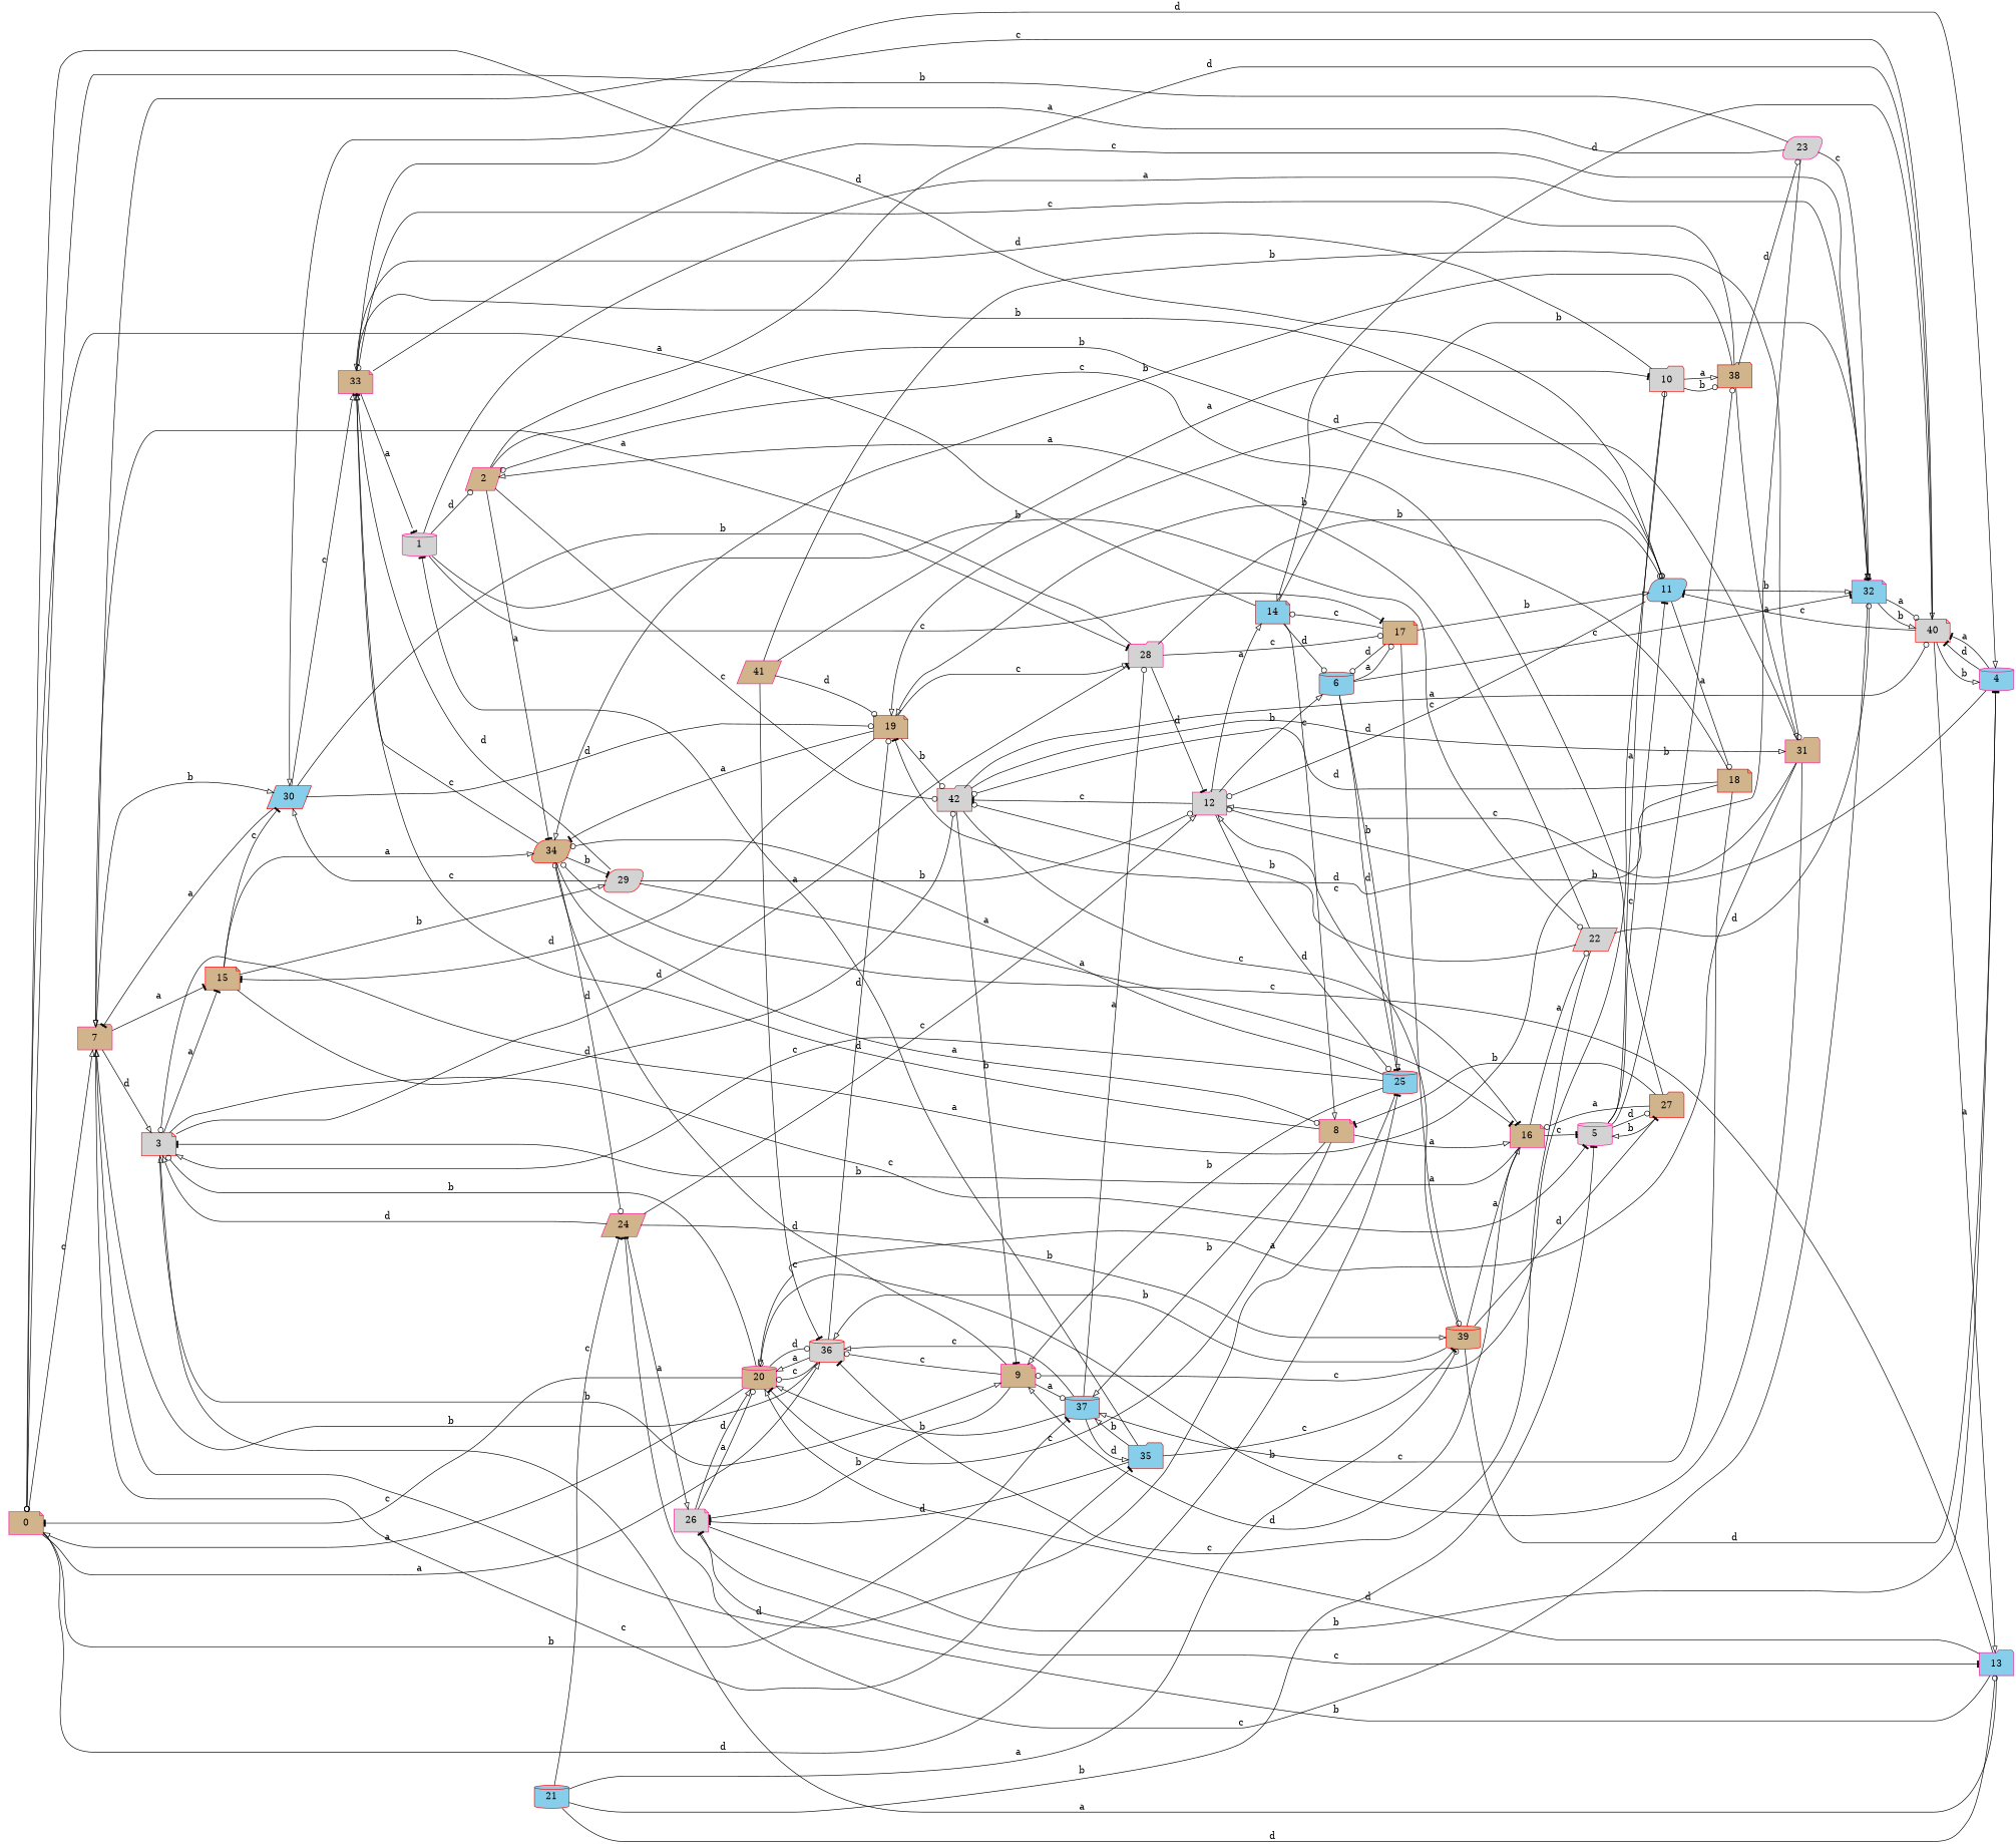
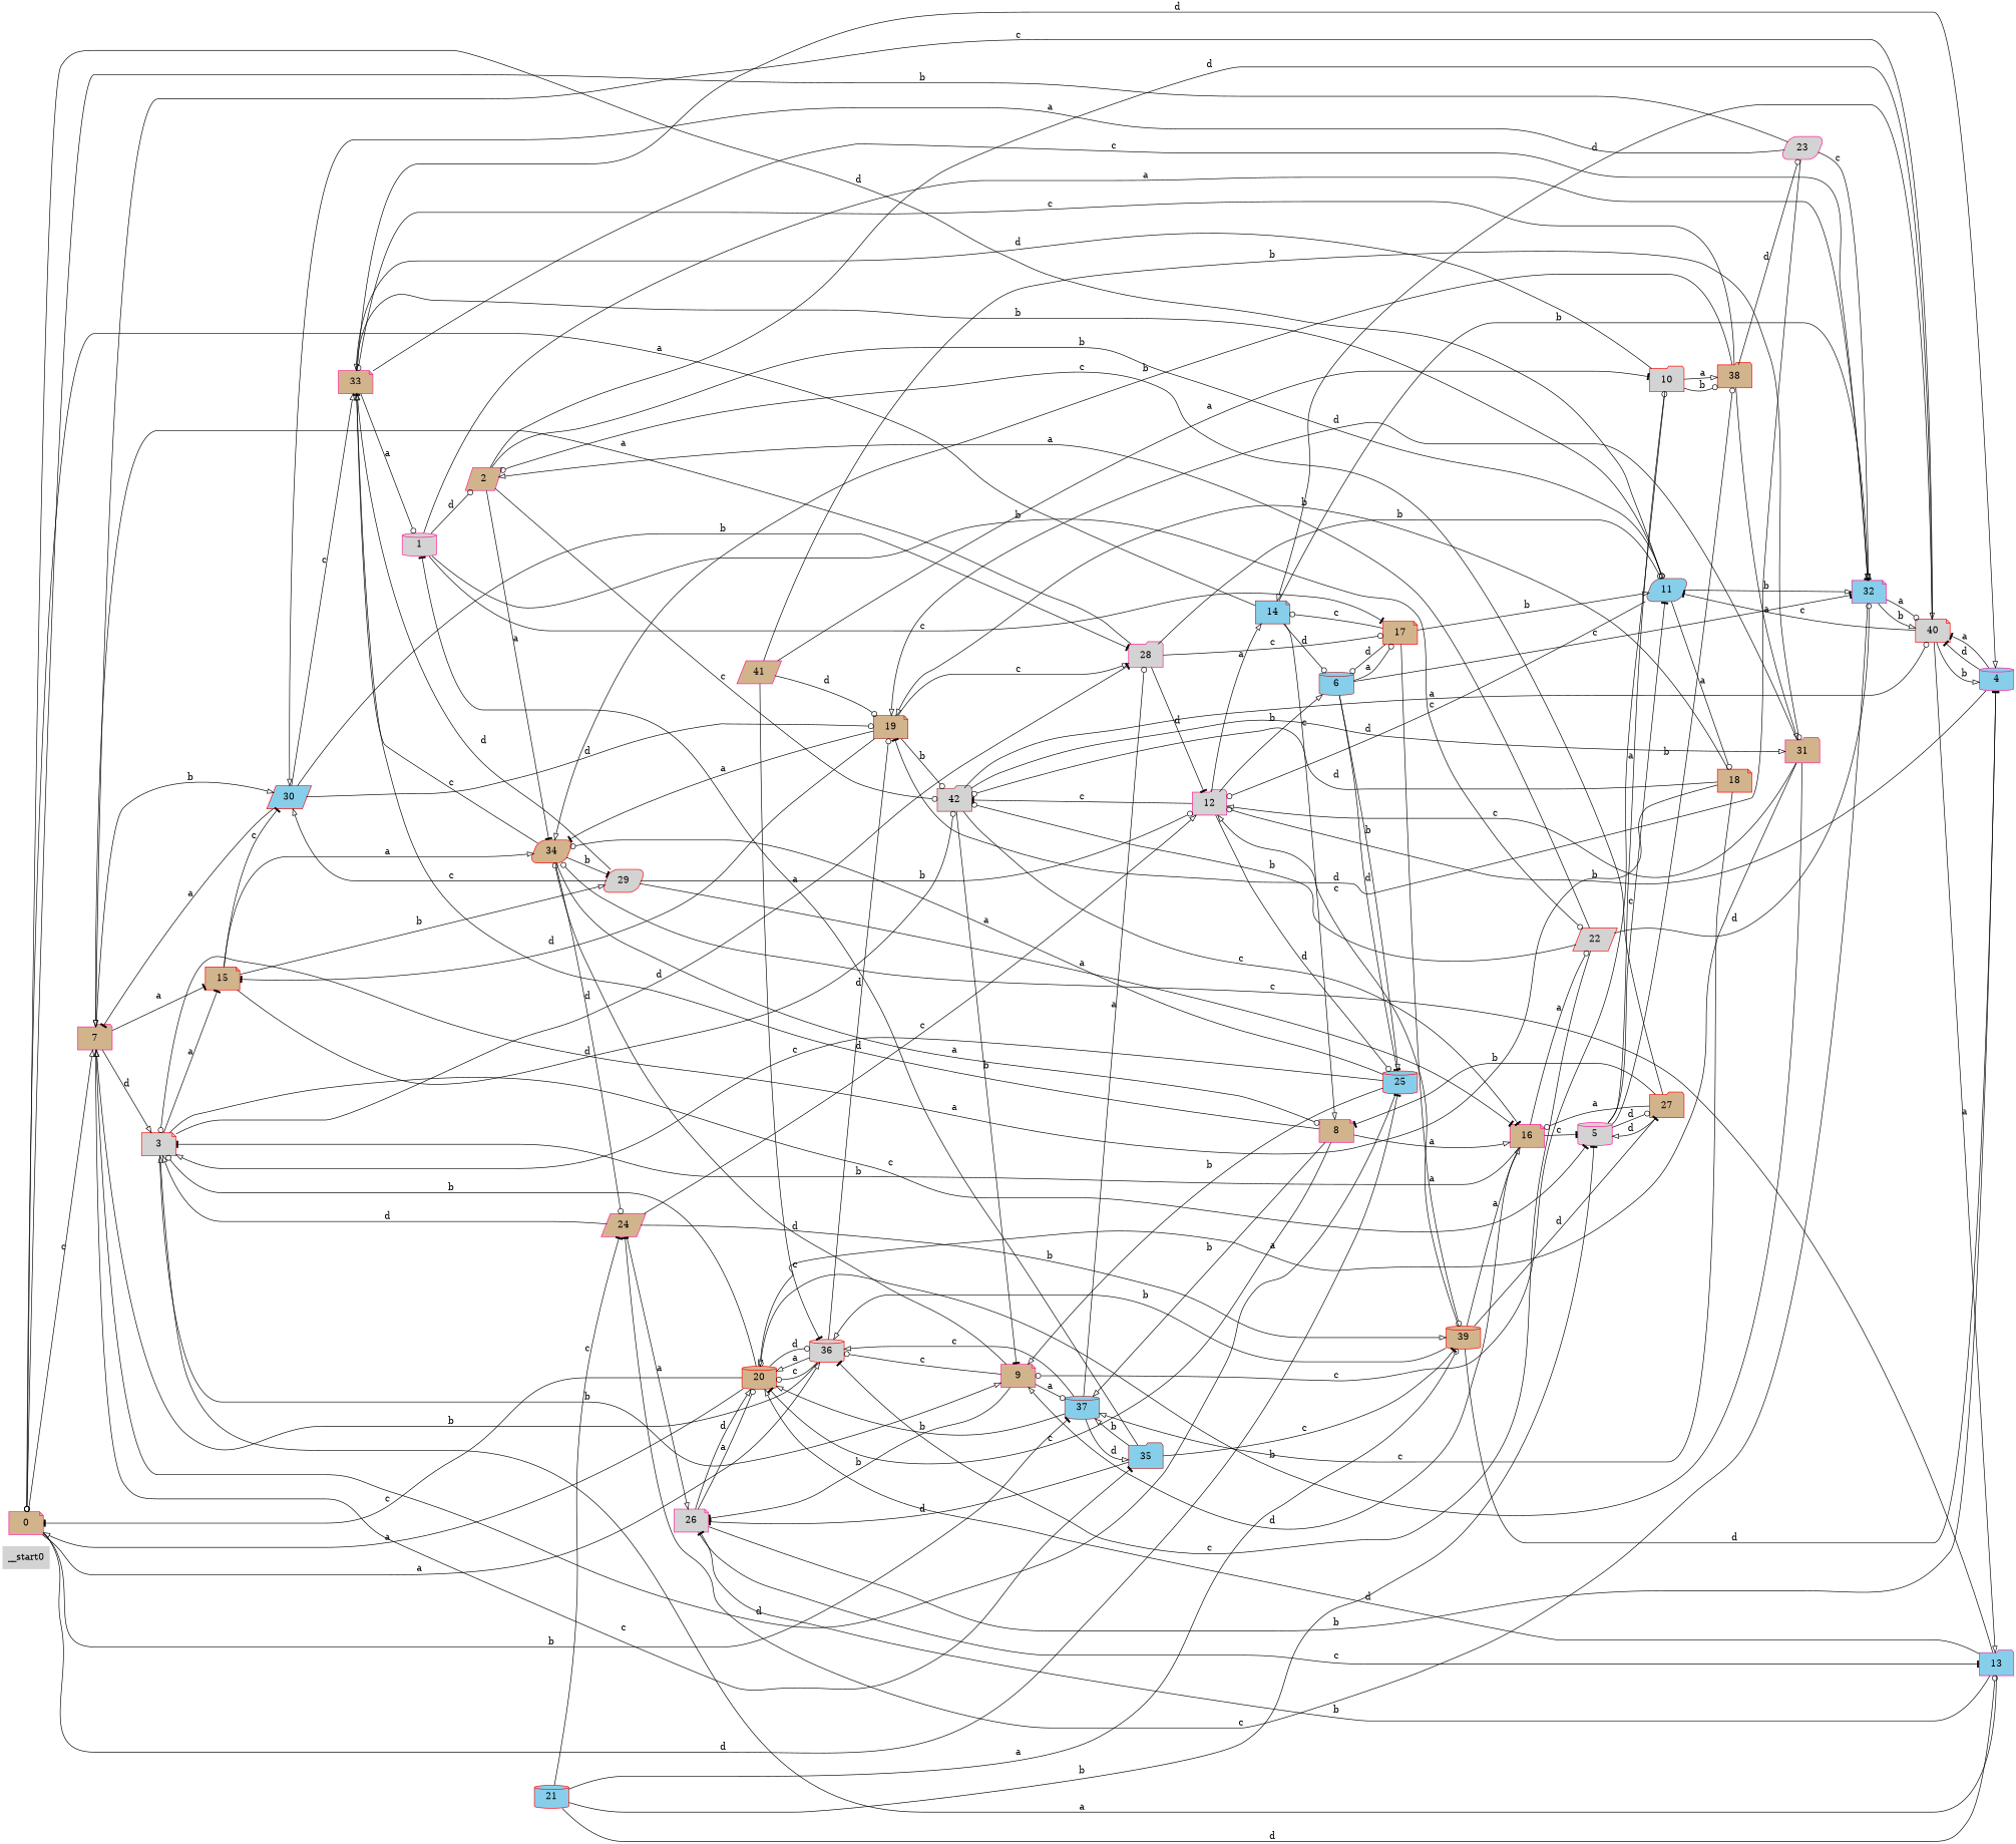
  digraph {
    rankdir=LR
    node [color=deeppink fillcolor=tan shape=note style="rounded,filled"]
    edge [arrowhead=onormal]
+   __start0 [color=brown fillcolor=lightgrey shape=none style=filled]
    n2 [label=0 style=filled]
    n3 [label=7 shape=folder]
    n4 [color=red fillcolor=skyblue label=25 shape=cylinder style=filled]
    n5 [color=red fillcolor=lightgrey label=36 shape=cylinder style=filled]
    n6 [color=brown fillcolor=skyblue label=37 shape=cylinder]
    n7 [color=red fillcolor=lightgrey label=3 style=filled]
    n8 [color=red label=15]
    n9 [color=red fillcolor=skyblue label=30 shape=parallelogram style=filled]
    n10 [color=brown fillcolor=skyblue label=35 shape=folder]
    n11 [color=red label=34 shape=parallelogram]
    n12 [label=9]
-   n13 [label=20 shape=cylinder]
+   n13 [color=red label=20 shape=cylinder]
    n14 [color=brown label=19]
    n15 [fillcolor=lightgrey label=28 shape=folder]
    n16 [fillcolor=lightgrey label=1 shape=cylinder style=filled]
    n17 [label=2 shape=parallelogram style=filled]
    n18 [color=red label=17]
    n19 [color=red fillcolor=lightgrey label=22 shape=parallelogram style=filled]
    n20 [fillcolor=skyblue label=32]
    n21 [color=brown fillcolor=skyblue label=11 shape=parallelogram]
    n22 [color=red fillcolor=lightgrey label=40]
    n23 [color=brown fillcolor=lightgrey label=42 shape=folder]
    n24 [color=brown fillcolor=skyblue label=6 shape=cylinder]
    n25 [color=brown fillcolor=skyblue label=14]
    n26 [color=red label=39 shape=cylinder]
    n27 [label=24 shape=parallelogram style=filled]
    n28 [fillcolor=lightgrey label=12 shape=folder style=filled]
    n29 [color=red label=18 style=filled]
    n30 [label=8 style=filled]
    n31 [label=33 style=filled]
    n32 [color=red fillcolor=lightgrey label=29 shape=parallelogram]
    n33 [fillcolor=skyblue label=4 shape=cylinder style=filled]
    n34 [fillcolor=skyblue label=13 shape=folder]
    n35 [label=16]
    n36 [label=31 shape=folder]
    n37 [fillcolor=lightgrey label=5 shape=cylinder]
    n38 [color=red fillcolor=lightgrey label=10 shape=folder style=filled]
    n39 [color=red label=27 shape=folder style=filled]
    n40 [color=red label=38 shape=folder]
    n41 [fillcolor=lightgrey label=26 style=filled]
    n42 [fillcolor=lightgrey label=23 shape=parallelogram]
    n43 [color=red fillcolor=skyblue label=21 shape=cylinder style=filled]
    n44 [label=41 shape=parallelogram style=filled]
    n2 -> n3 [label=c]
    n2 -> n4 [arrowhead=tee label=d]
    n2 -> n5 [label=a]
    n2 -> n6 [arrowhead=tee label=b]
    n3 -> n7 [label=d]
    n3 -> n8 [arrowhead=tee label=a]
    n3 -> n9 [label=b]
    n3 -> n10 [arrowhead=tee label=c]
    n4 -> n3 [label=d]
    n4 -> n7 [label=c]
    n4 -> n11 [arrowhead=odot label=a]
    n4 -> n12 [label=b]
    n5 -> n3 [label=b]
    n5 -> n13 [label=a]
    n5 -> n13 [arrowhead=odot label=c]
    n5 -> n14 [arrowhead=odot label=d]
    n6 -> n5 [label=c]
    n6 -> n10 [label=d]
    n6 -> n13 [label=b]
    n6 -> n15 [arrowhead=odot label=a]
    n7 -> n8 [arrowhead=tee label=a]
    n7 -> n12 [label=b]
    n7 -> n15 [arrowhead=tee label=d]
    n7 -> n37 [arrowhead=tee label=c]
    n8 -> n9 [arrowhead=tee label=c]
    n8 -> n11 [label=a]
    n8 -> n23 [arrowhead=odot label=d]
    n8 -> n32 [label=b]
    n9 -> n3 [arrowhead=tee label=a]
    n9 -> n14 [arrowhead=odot label=d]
    n9 -> n15 [arrowhead=tee label=b]
    n9 -> n31 [label=c]
    n10 -> n6 [label=b]
    n10 -> n16 [arrowhead=tee label=a]
    n10 -> n26 [arrowhead=tee label=c]
    n10 -> n41 [arrowhead=tee label=d]
    n11 -> n27 [arrowhead=odot label=d]
    n11 -> n30 [arrowhead=odot label=a]
    n11 -> n31 [arrowhead=tee label=c]
    n11 -> n32 [arrowhead=tee label=b]
    n12 -> n5 [arrowhead=odot label=c]
    n12 -> n6 [arrowhead=odot label=a]
    n12 -> n11 [arrowhead=odot label=d]
    n12 -> n41 [arrowhead=tee label=b]
    n13 -> n2 [label=a]
    n13 -> n2 [arrowhead=tee label=c]
    n13 -> n5 [arrowhead=odot label=d]
    n13 -> n7 [arrowhead=odot label=b]
    n14 -> n8 [arrowhead=tee label=d]
    n14 -> n11 [arrowhead=tee label=a]
    n14 -> n15 [label=c]
    n14 -> n23 [arrowhead=odot label=b]
    n15 -> n3 [label=a]
    n15 -> n18 [arrowhead=odot label=c]
    n15 -> n21 [arrowhead=odot label=b]
    n15 -> n28 [arrowhead=tee label=d]
    n16 -> n17 [arrowhead=odot label=d]
    n16 -> n18 [arrowhead=tee label=c]
    n16 -> n19 [arrowhead=odot label=b]
    n16 -> n20 [arrowhead=tee label=a]
    n17 -> n11 [arrowhead=tee label=a]
    n17 -> n21 [arrowhead=odot label=b]
    n17 -> n22 [label=d]
    n17 -> n23 [arrowhead=odot label=c]
    n18 -> n21 [label=b]
    n18 -> n24 [arrowhead=odot label=d]
    n18 -> n25 [arrowhead=odot label=c]
    n18 -> n26 [arrowhead=odot label=a]
    n19 -> n5 [arrowhead=tee label=c]
    n19 -> n17 [label=a]
    n19 -> n20 [arrowhead=odot label=d]
    n19 -> n23 [arrowhead=odot label=b]
    n20 -> n22 [arrowhead=odot label=a]
    n20 -> n22 [label=b]
    n20 -> n27 [arrowhead=tee label=c]
    n21 -> n2 [arrowhead=odot label=d]
    n21 -> n20 [label=b]
    n21 -> n28 [arrowhead=odot label=c]
    n21 -> n29 [arrowhead=odot label=a]
    n22 -> n3 [label=c]
    n22 -> n21 [arrowhead=tee label=c]
    n22 -> n25 [label=d]
    n22 -> n33 [label=b]
    n22 -> n34 [label=a]
    n23 -> n12 [arrowhead=tee label=b]
    n23 -> n22 [arrowhead=odot label=a]
    n23 -> n35 [arrowhead=tee label=c]
    n23 -> n36 [label=d]
    n24 -> n4 [label=b]
    n24 -> n4 [arrowhead=tee label=d]
    n24 -> n18 [arrowhead=odot label=a]
    n24 -> n20 [arrowhead=tee label=c]
    n25 -> n2 [arrowhead=odot label=a]
    n25 -> n20 [arrowhead=odot label=b]
    n25 -> n24 [arrowhead=odot label=d]
    n25 -> n30 [label=c]
    n26 -> n5 [label=b]
    n26 -> n28 [label=c]
    n26 -> n33 [arrowhead=tee label=d]
    n26 -> n35 [label=a]
    n26 -> n39 [arrowhead=tee label=d]
    n27 -> n7 [label=d]
    n27 -> n26 [label=b]
    n27 -> n28 [label=c]
    n27 -> n41 [label=a]
    n28 -> n4 [arrowhead=odot label=d]
    n28 -> n23 [arrowhead=tee label=c]
    n28 -> n24 [label=b]
    n28 -> n25 [label=a]
    n29 -> n6 [label=c]
    n29 -> n7 [arrowhead=odot label=a]
    n29 -> n14 [label=b]
    n29 -> n23 [arrowhead=odot label=d]
    n30 -> n6 [label=b]
    n30 -> n13 [arrowhead=tee label=c]
    n30 -> n31 [label=d]
    n30 -> n35 [label=a]
-   n31 -> n16 [arrowhead=tee label=a]
+   n31 -> n16 [arrowhead=odot label=a]
    n31 -> n20 [label=c]
    n31 -> n21 [arrowhead=odot label=b]
    n31 -> n33 [label=d]
    n32 -> n9 [label=c]
    n32 -> n28 [arrowhead=odot label=b]
    n32 -> n31 [label=d]
    n32 -> n35 [arrowhead=tee label=a]
    n33 -> n22 [arrowhead=tee label=a]
    n33 -> n22 [arrowhead=tee label=d]
    n33 -> n28 [arrowhead=odot label=b]
    n34 -> n7 [label=a]
    n34 -> n11 [arrowhead=odot label=c]
    n34 -> n13 [label=d]
    n34 -> n41 [arrowhead=tee label=b]
    n35 -> n7 [arrowhead=tee label=b]
    n35 -> n12 [label=d]
    n35 -> n19 [arrowhead=odot label=a]
    n35 -> n37 [arrowhead=tee label=c]
    n36 -> n13 [label=a]
    n36 -> n13 [arrowhead=odot label=b]
    n36 -> n14 [label=d]
    n36 -> n28 [label=c]
    n37 -> n21 [arrowhead=tee label=c]
    n37 -> n38 [arrowhead=odot label=a]
    n37 -> n39 [arrowhead=odot label=d]
    n37 -> n40 [arrowhead=odot label=b]
    n38 -> n12 [arrowhead=odot label=c]
    n38 -> n31 [label=d]
    n38 -> n40 [label=a]
    n38 -> n40 [arrowhead=odot label=b]
    n39 -> n17 [arrowhead=odot label=c]
    n39 -> n30 [arrowhead=tee label=b]
    n39 -> n35 [arrowhead=odot label=a]
-   n39 -> n37 [label=b]
+   n39 -> n37 [label=d]
    n40 -> n11 [label=b]
    n40 -> n31 [arrowhead=odot label=c]
    n40 -> n36 [label=a]
    n40 -> n42 [arrowhead=odot label=d]
    n41 -> n13 [arrowhead=odot label=a]
    n41 -> n13 [label=d]
    n41 -> n33 [arrowhead=tee label=b]
    n41 -> n34 [arrowhead=tee label=c]
    n42 -> n2 [arrowhead=odot label=b]
    n42 -> n9 [label=a]
    n42 -> n14 [arrowhead=tee label=d]
    n42 -> n20 [label=c]
    n43 -> n26 [arrowhead=odot label=a]
    n43 -> n27 [arrowhead=tee label=c]
    n43 -> n34 [arrowhead=odot label=d]
    n43 -> n37 [arrowhead=tee label=b]
    n44 -> n5 [arrowhead=tee label=c]
    n44 -> n14 [arrowhead=odot label=d]
    n44 -> n36 [arrowhead=odot label=b]
    n44 -> n38 [arrowhead=tee label=a]
  }
